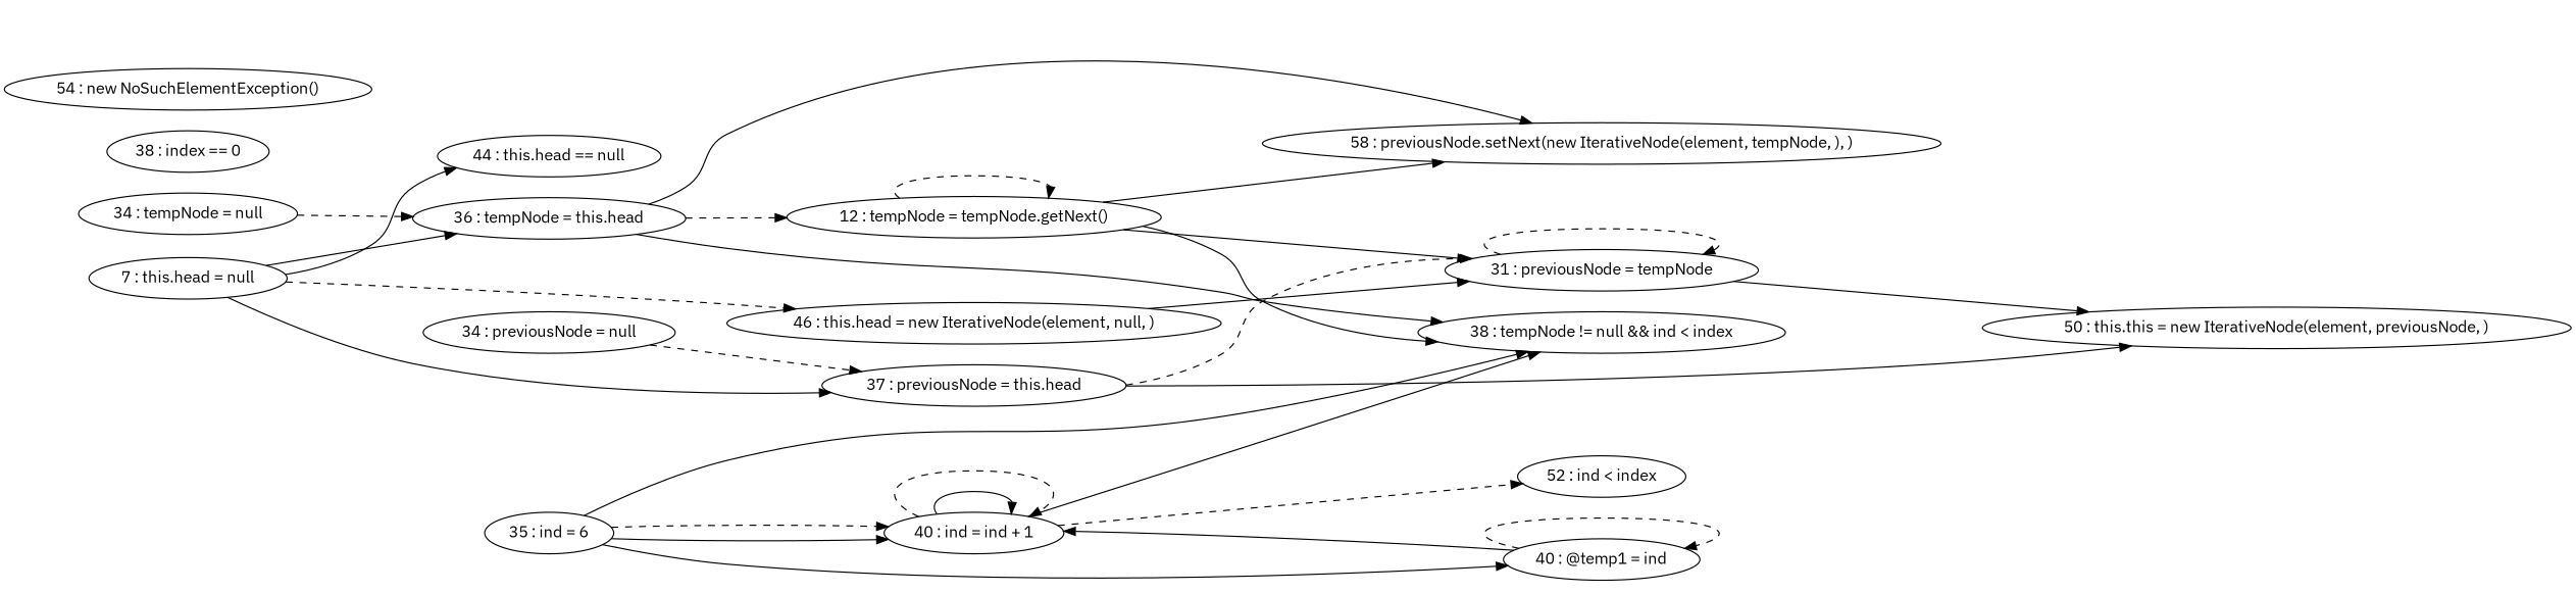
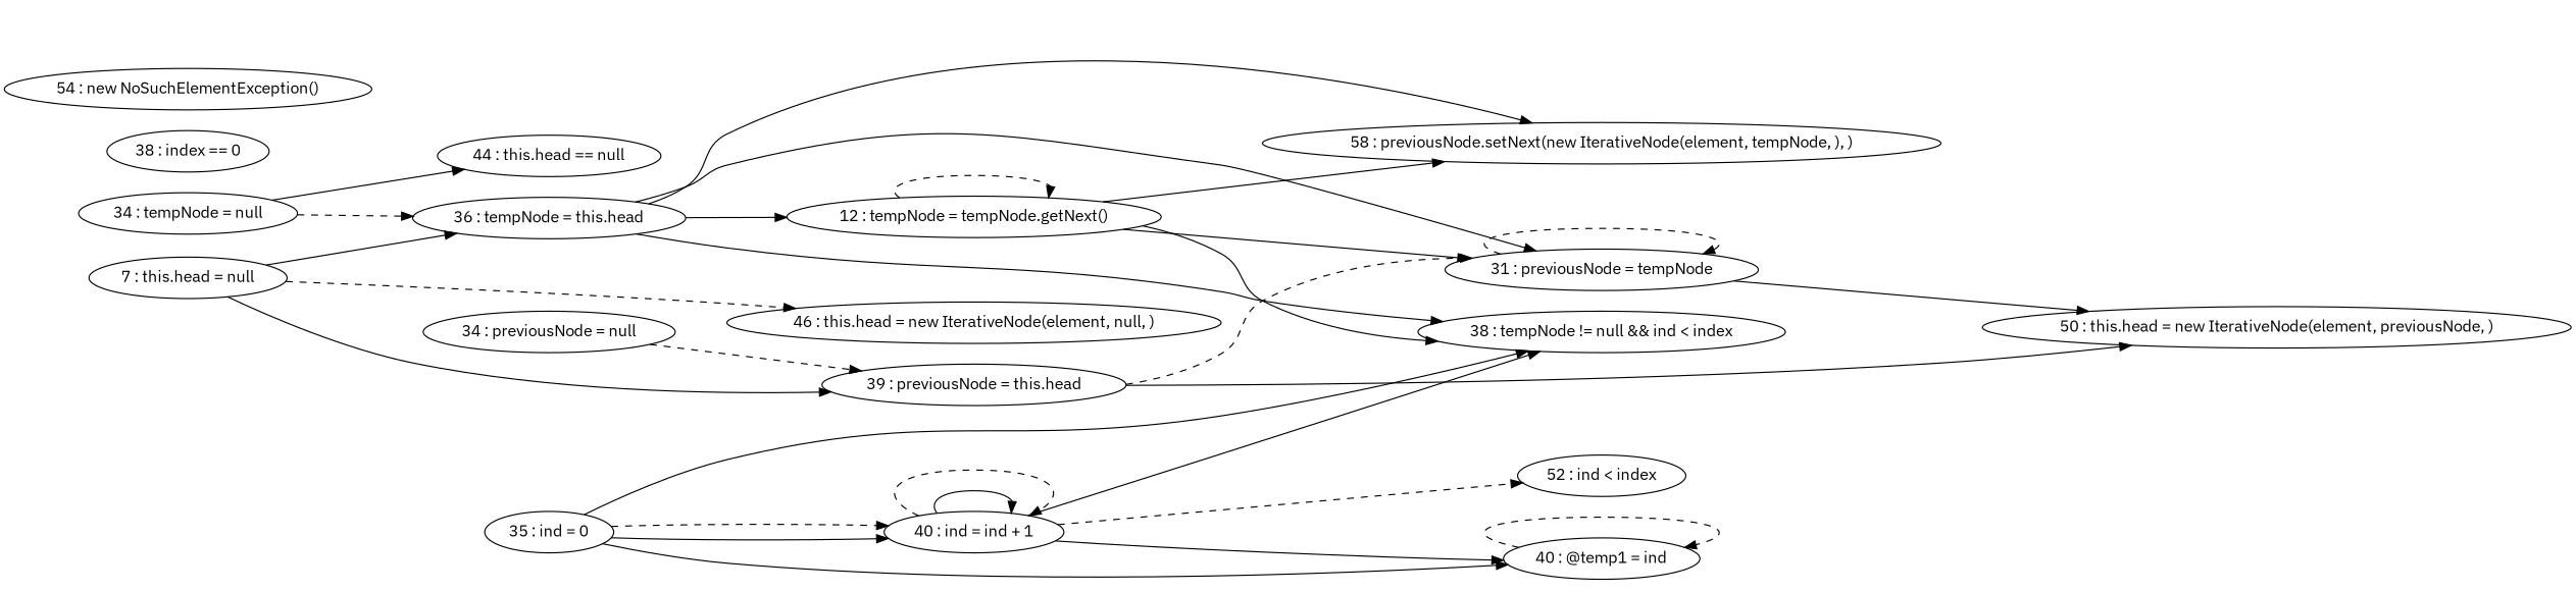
  digraph {
    fontname="IBM Plex Sans"
    rankdir=LR
    node [fontname="IBM Plex Sans"]
    edge [fontname="IBM Plex Sans"]
    "7 : this.head = null"
    "44 : this.head == null"
    "36 : tempNode = this.head"
-   "37 : previousNode = this.head"
+   "37 : previousNode = this.head" [label="39 : previousNode = this.head"]
    "46 : this.head = new IterativeNode(element, null, )"
    "38 : tempNode != null && ind < index"
    n7 [label="31 : previousNode = tempNode"]
    "58 : previousNode.setNext(new IterativeNode(element, tempNode, ), )"
    n9 [label="12 : tempNode = tempNode.getNext()"]
-   "50 : this.head = new IterativeNode(element, previousNode, )" [label="50 : this.this = new IterativeNode(element, previousNode, )"]
+   "50 : this.head = new IterativeNode(element, previousNode, )"
    "34 : tempNode = null"
    "34 : previousNode = null"
-   "35 : ind = 0" [label="35 : ind = 6"]
+   "35 : ind = 0"
    "40 : ind = ind + 1"
    "40 : @temp1 = ind"
    "52 : ind < index"
    n17 [label="38 : index == 0"]
    "54 : new NoSuchElementException()"
-   "7 : this.head = null" -> "44 : this.head == null"
+   "34 : tempNode = null" -> "44 : this.head == null"
    "7 : this.head = null" -> "36 : tempNode = this.head"
    "7 : this.head = null" -> "37 : previousNode = this.head"
    "7 : this.head = null" -> "46 : this.head = new IterativeNode(element, null, )" [style=dashed]
    "36 : tempNode = this.head" -> "38 : tempNode != null && ind < index"
-   "46 : this.head = new IterativeNode(element, null, )" -> n7
+   "36 : tempNode = this.head" -> n7
    "36 : tempNode = this.head" -> "58 : previousNode.setNext(new IterativeNode(element, tempNode, ), )"
-   "36 : tempNode = this.head" -> n9 [style=dashed]
+   "36 : tempNode = this.head" -> n9 [style=solid]
    "37 : previousNode = this.head" -> n7 [style=dashed]
    "37 : previousNode = this.head" -> "50 : this.head = new IterativeNode(element, previousNode, )"
    n7 -> n7 [style=dashed]
    n7 -> "50 : this.head = new IterativeNode(element, previousNode, )"
    n9 -> "38 : tempNode != null && ind < index"
    n9 -> n7
    n9 -> "58 : previousNode.setNext(new IterativeNode(element, tempNode, ), )"
    n9 -> n9 [style=dashed]
    "34 : tempNode = null" -> "36 : tempNode = this.head" [style=dashed]
    "34 : previousNode = null" -> "37 : previousNode = this.head" [style=dashed]
    "35 : ind = 0" -> "38 : tempNode != null && ind < index"
    "35 : ind = 0" -> "40 : ind = ind + 1"
    "35 : ind = 0" -> "40 : ind = ind + 1" [style=dashed]
    "35 : ind = 0" -> "40 : @temp1 = ind"
    "40 : ind = ind + 1" -> "38 : tempNode != null && ind < index"
    "40 : ind = ind + 1" -> "40 : ind = ind + 1"
    "40 : ind = ind + 1" -> "40 : ind = ind + 1" [style=dashed]
-   "40 : @temp1 = ind" -> "40 : ind = ind + 1"
+   "40 : ind = ind + 1" -> "40 : @temp1 = ind"
    "40 : ind = ind + 1" -> "52 : ind < index" [style=dashed]
    "40 : @temp1 = ind" -> "40 : @temp1 = ind" [style=dashed]
  }
